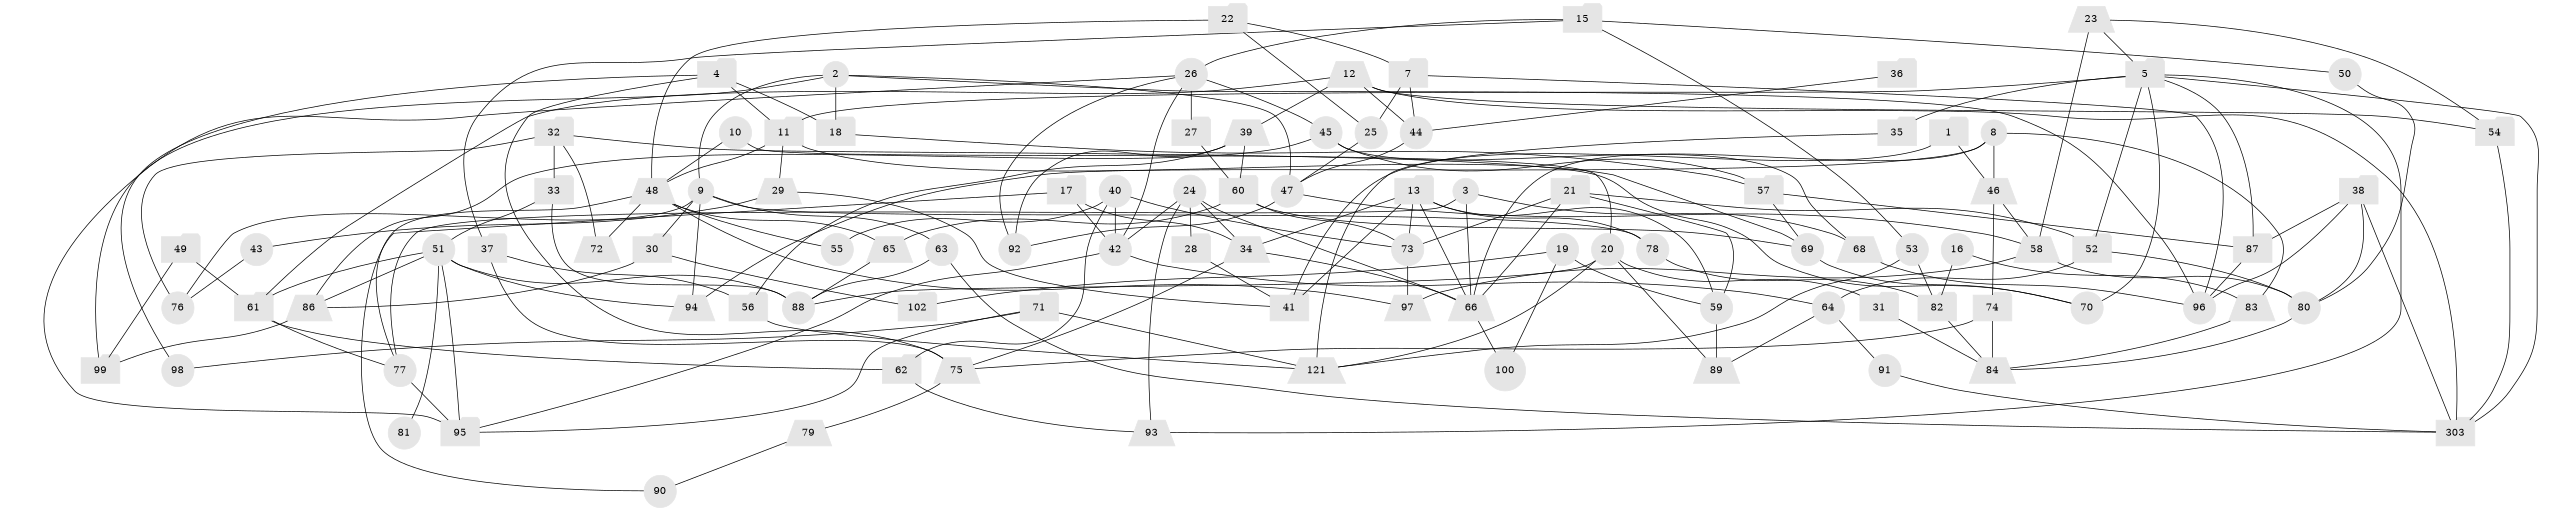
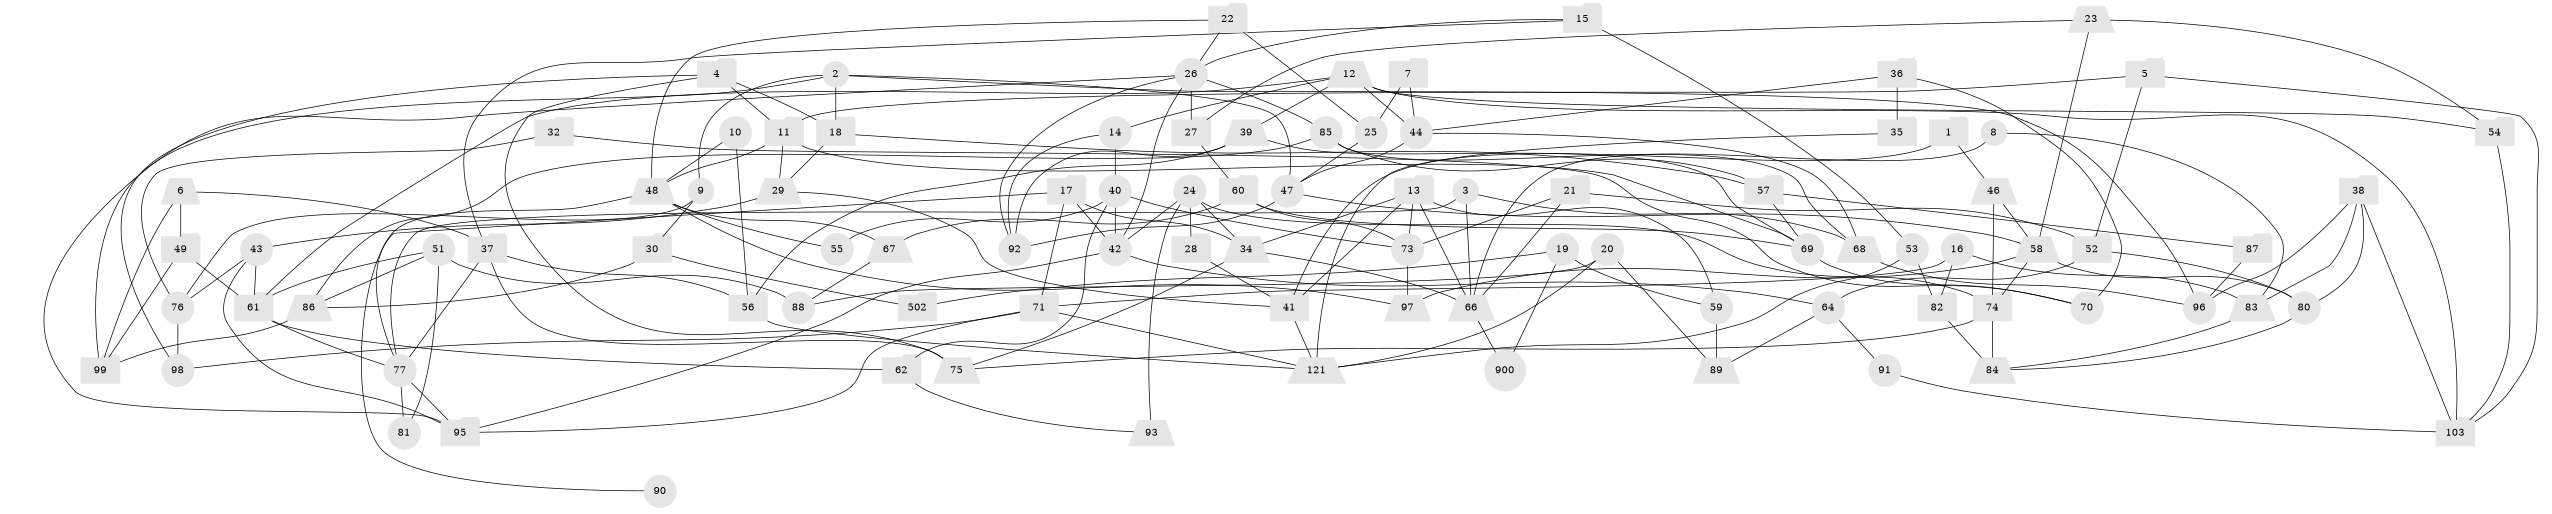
  graph {
    node [color=gray90 shape=circle style=filled]
    1 [shape=folder]
    41 [shape=folder]
    46 [shape=trapezium]
    n4 [label=121 shape=trapezium]
    58 [shape=trapezium]
    74 [shape=folder]
    2
    9
    18 [shape=folder]
    47
    96
    99 [shape=folder]
-   94 [shape=trapezium]
    30 [shape=folder]
-   63
    76
-   78
    29 [shape=trapezium]
    57 [shape=folder]
    92
    66 [shape=trapezium]
    3
    68 [shape=trapezium]
    77
-   100
+   100 [label=900]
    95 [shape=folder]
    81
    4 [shape=folder]
    11 [shape=folder]
    75 [shape=trapezium]
    98
    48 [shape=trapezium]
    69
-   79 [shape=trapezium]
    5 [shape=folder]
    35 [shape=folder]
    52 [shape=folder]
    87 [shape=folder]
    93 [shape=trapezium]
-   103 [shape=folder label=303]
+   103 [shape=folder]
    80
    64
+   6 [shape=trapezium]
    37 [shape=folder]
    49 [shape=folder]
    56 [shape=folder]
    61 [shape=folder]
    7 [shape=folder]
    25
    44
    8
    83 [shape=trapezium]
    84 [shape=trapezium]
-   102 [shape=folder]
+   102 [shape=folder label=502]
    86 [shape=trapezium]
    88
    82 [shape=folder]
    10
    20
-   31 [shape=folder]
    89 [shape=trapezium]
-   72 [shape=trapezium]
    55
-   67 [shape=trapezium label=65]
+   67 [shape=trapezium]
    97 [shape=trapezium]
    43
    70
    12 [shape=trapezium]
+   14
    39 [shape=trapezium]
    54 [shape=folder]
    40
    62 [shape=folder]
    13 [shape=folder]
    34 [shape=trapezium]
    59
    73
    42
    15 [shape=folder]
    26
-   50
    53
    27 [shape=folder]
-   45
+   45 [label=85]
    16
    71 [shape=folder]
    22 [shape=folder]
    17 [shape=folder]
    90
    19
    21 [shape=folder]
    23 [shape=trapezium]
    60 [shape=folder]
    24
    28 [shape=folder]
    32 [shape=folder]
-   33 [shape=folder]
    51
    36 [shape=folder]
    38 [shape=folder]
    91
    1 -- 41
    1 -- 46
+   41 -- n4
    46 -- 58
    46 -- 74
+   58 -- 74
    58 -- 80
    58 -- 97
    74 -- 75
    74 -- 84
    2 -- 9
    2 -- 18
    2 -- 47
    2 -- 96
    2 -- 99
-   9 -- 94
    9 -- 30
-   9 -- 63
    9 -- 76
-   9 -- 78
+   18 -- 29
    18 -- 57
    47 -- 58
    47 -- 92
    30 -- 102
    30 -- 86
-   63 -- 103
-   63 -- 88
-   78 -- 82
+   76 -- 98
    29 -- 41
    29 -- 43
    57 -- 69
    57 -- 87
    66 -- 100
    3 -- 66
    3 -- 68
    3 -- 77
    68 -- 96
    77 -- 95
+   77 -- 81
    4 -- 18
    4 -- 11
    4 -- 75
    4 -- 98
    11 -- 29
    11 -- 48
    11 -- 69
-   75 -- 79
    48 -- 77
-   48 -- 72
    48 -- 55
    48 -- 67
    48 -- 97
    69 -- 70
-   79 -- 90
    5 -- 11
-   5 -- 35
+   36 -- 35
    5 -- 52
-   5 -- 87
-   5 -- 93
    5 -- 103
    35 -- n4
    52 -- 80
    52 -- 64
    87 -- 96
    80 -- 84
    64 -- 89
    64 -- 91
+   6 -- 99
+   6 -- 37
+   6 -- 49
+   37 -- 77
    37 -- 75
    37 -- 56
    49 -- 99
    49 -- 61
    56 -- n4
    61 -- 77
    61 -- 62
-   7 -- 96
    7 -- 25
    7 -- 44
    25 -- 47
    44 -- 47
-   8 -- 46
-   8 -- 94
+   44 -- 68
    8 -- 66
    8 -- 83
    83 -- 84
    86 -- 99
    82 -- 84
    10 -- 48
-   10 -- 20
+   10 -- 56
    20 -- n4
    20 -- 88
-   20 -- 31
    20 -- 89
-   31 -- 84
    67 -- 88
    43 -- 76
+   43 -- 61
    12 -- 103
    12 -- 61
    12 -- 44
+   12 -- 14
    12 -- 39
    12 -- 54
+   14 -- 92
+   14 -- 40
    39 -- 92
-   39 -- 60
+   39 -- 69
    39 -- 56
    54 -- 103
    40 -- 55
    40 -- 62
    40 -- 73
    40 -- 42
    62 -- 93
    13 -- 41
-   13 -- 78
    13 -- 66
    13 -- 34
    13 -- 59
    13 -- 73
    34 -- 66
    34 -- 75
    59 -- 89
    73 -- 97
    42 -- 95
    42 -- 64
    15 -- 37
    15 -- 26
-   15 -- 50
    15 -- 53
    26 -- 92
    26 -- 95
    26 -- 42
    26 -- 27
    26 -- 45
-   50 -- 80
    53 -- n4
    53 -- 82
    27 -- 60
    45 -- 57
    45 -- 68
    45 -- 86
    16 -- 83
    16 -- 82
+   16 -- 71
    71 -- n4
    71 -- 95
    71 -- 98
    22 -- 48
    22 -- 25
-   22 -- 7
+   22 -- 26
    17 -- 34
    17 -- 42
+   17 -- 71
    17 -- 90
    19 -- 100
    19 -- 102
    19 -- 59
    21 -- 66
    21 -- 52
-   21 -- 59
    21 -- 73
    23 -- 58
    23 -- 54
-   23 -- 5
+   23 -- 27
    60 -- 69
    60 -- 67
    60 -- 73
-   24 -- 66
+   24 -- 74
    24 -- 93
    24 -- 34
    24 -- 42
    24 -- 28
    28 -- 41
    32 -- 76
-   32 -- 72
    32 -- 70
-   32 -- 33
-   33 -- 88
-   33 -- 51
-   51 -- 94
-   51 -- 95
+   43 -- 95
    51 -- 81
    51 -- 61
    51 -- 86
    51 -- 88
    36 -- 44
-   5 -- 70
+   36 -- 70
    38 -- 96
-   38 -- 87
+   38 -- 83
    38 -- 103
    38 -- 80
    91 -- 103
  }
